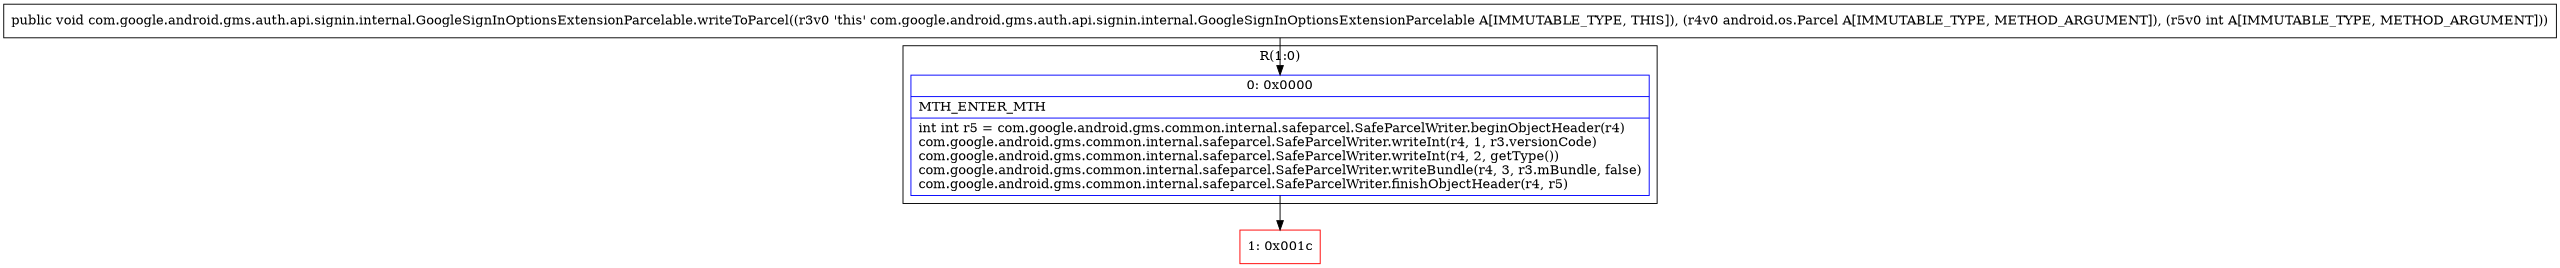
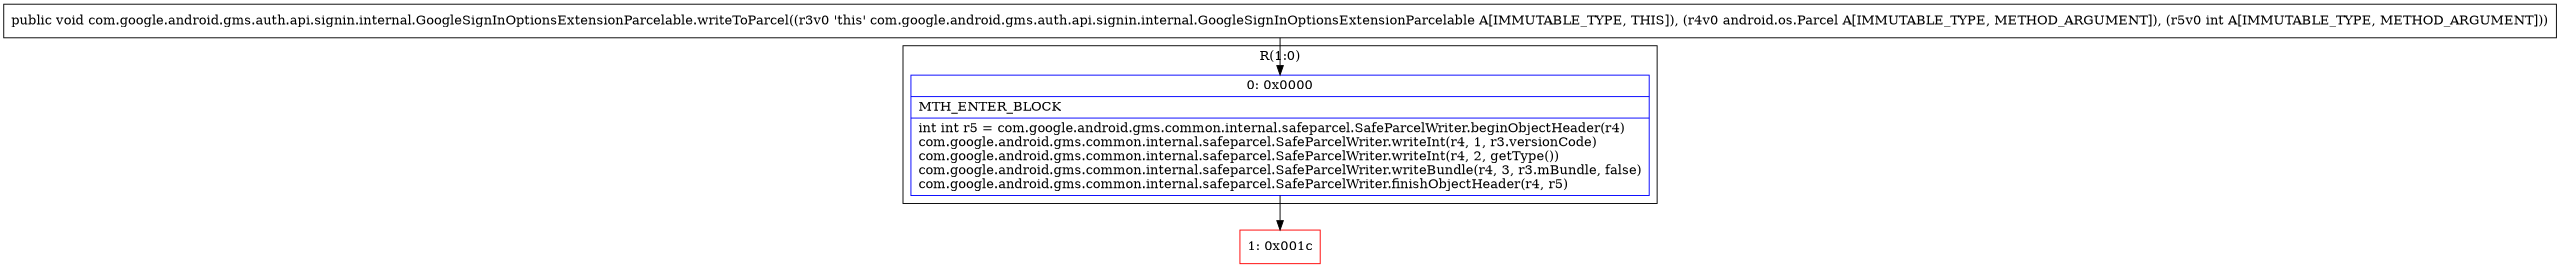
  digraph {
    node [shape=record]
-   n1 [color=blue label="{0\:\ 0x0000|MTH_ENTER_MTH\l|int int r5 = com.google.android.gms.common.internal.safeparcel.SafeParcelWriter.beginObjectHeader(r4)\lcom.google.android.gms.common.internal.safeparcel.SafeParcelWriter.writeInt(r4, 1, r3.versionCode)\lcom.google.android.gms.common.internal.safeparcel.SafeParcelWriter.writeInt(r4, 2, getType())\lcom.google.android.gms.common.internal.safeparcel.SafeParcelWriter.writeBundle(r4, 3, r3.mBundle, false)\lcom.google.android.gms.common.internal.safeparcel.SafeParcelWriter.finishObjectHeader(r4, r5)\l}"]
+   n1 [color=blue label="{0\:\ 0x0000|MTH_ENTER_BLOCK\l|int int r5 = com.google.android.gms.common.internal.safeparcel.SafeParcelWriter.beginObjectHeader(r4)\lcom.google.android.gms.common.internal.safeparcel.SafeParcelWriter.writeInt(r4, 1, r3.versionCode)\lcom.google.android.gms.common.internal.safeparcel.SafeParcelWriter.writeInt(r4, 2, getType())\lcom.google.android.gms.common.internal.safeparcel.SafeParcelWriter.writeBundle(r4, 3, r3.mBundle, false)\lcom.google.android.gms.common.internal.safeparcel.SafeParcelWriter.finishObjectHeader(r4, r5)\l}"]
    n2 [color=red label="{1\:\ 0x001c}"]
    n3 [label="{public void com.google.android.gms.auth.api.signin.internal.GoogleSignInOptionsExtensionParcelable.writeToParcel((r3v0 'this' com.google.android.gms.auth.api.signin.internal.GoogleSignInOptionsExtensionParcelable A[IMMUTABLE_TYPE, THIS]), (r4v0 android.os.Parcel A[IMMUTABLE_TYPE, METHOD_ARGUMENT]), (r5v0 int A[IMMUTABLE_TYPE, METHOD_ARGUMENT])) }"]
    subgraph cluster_1 {
      label="R(1:0)"
      n1
    }
    n1 -> n2
    n3 -> n1
  }
